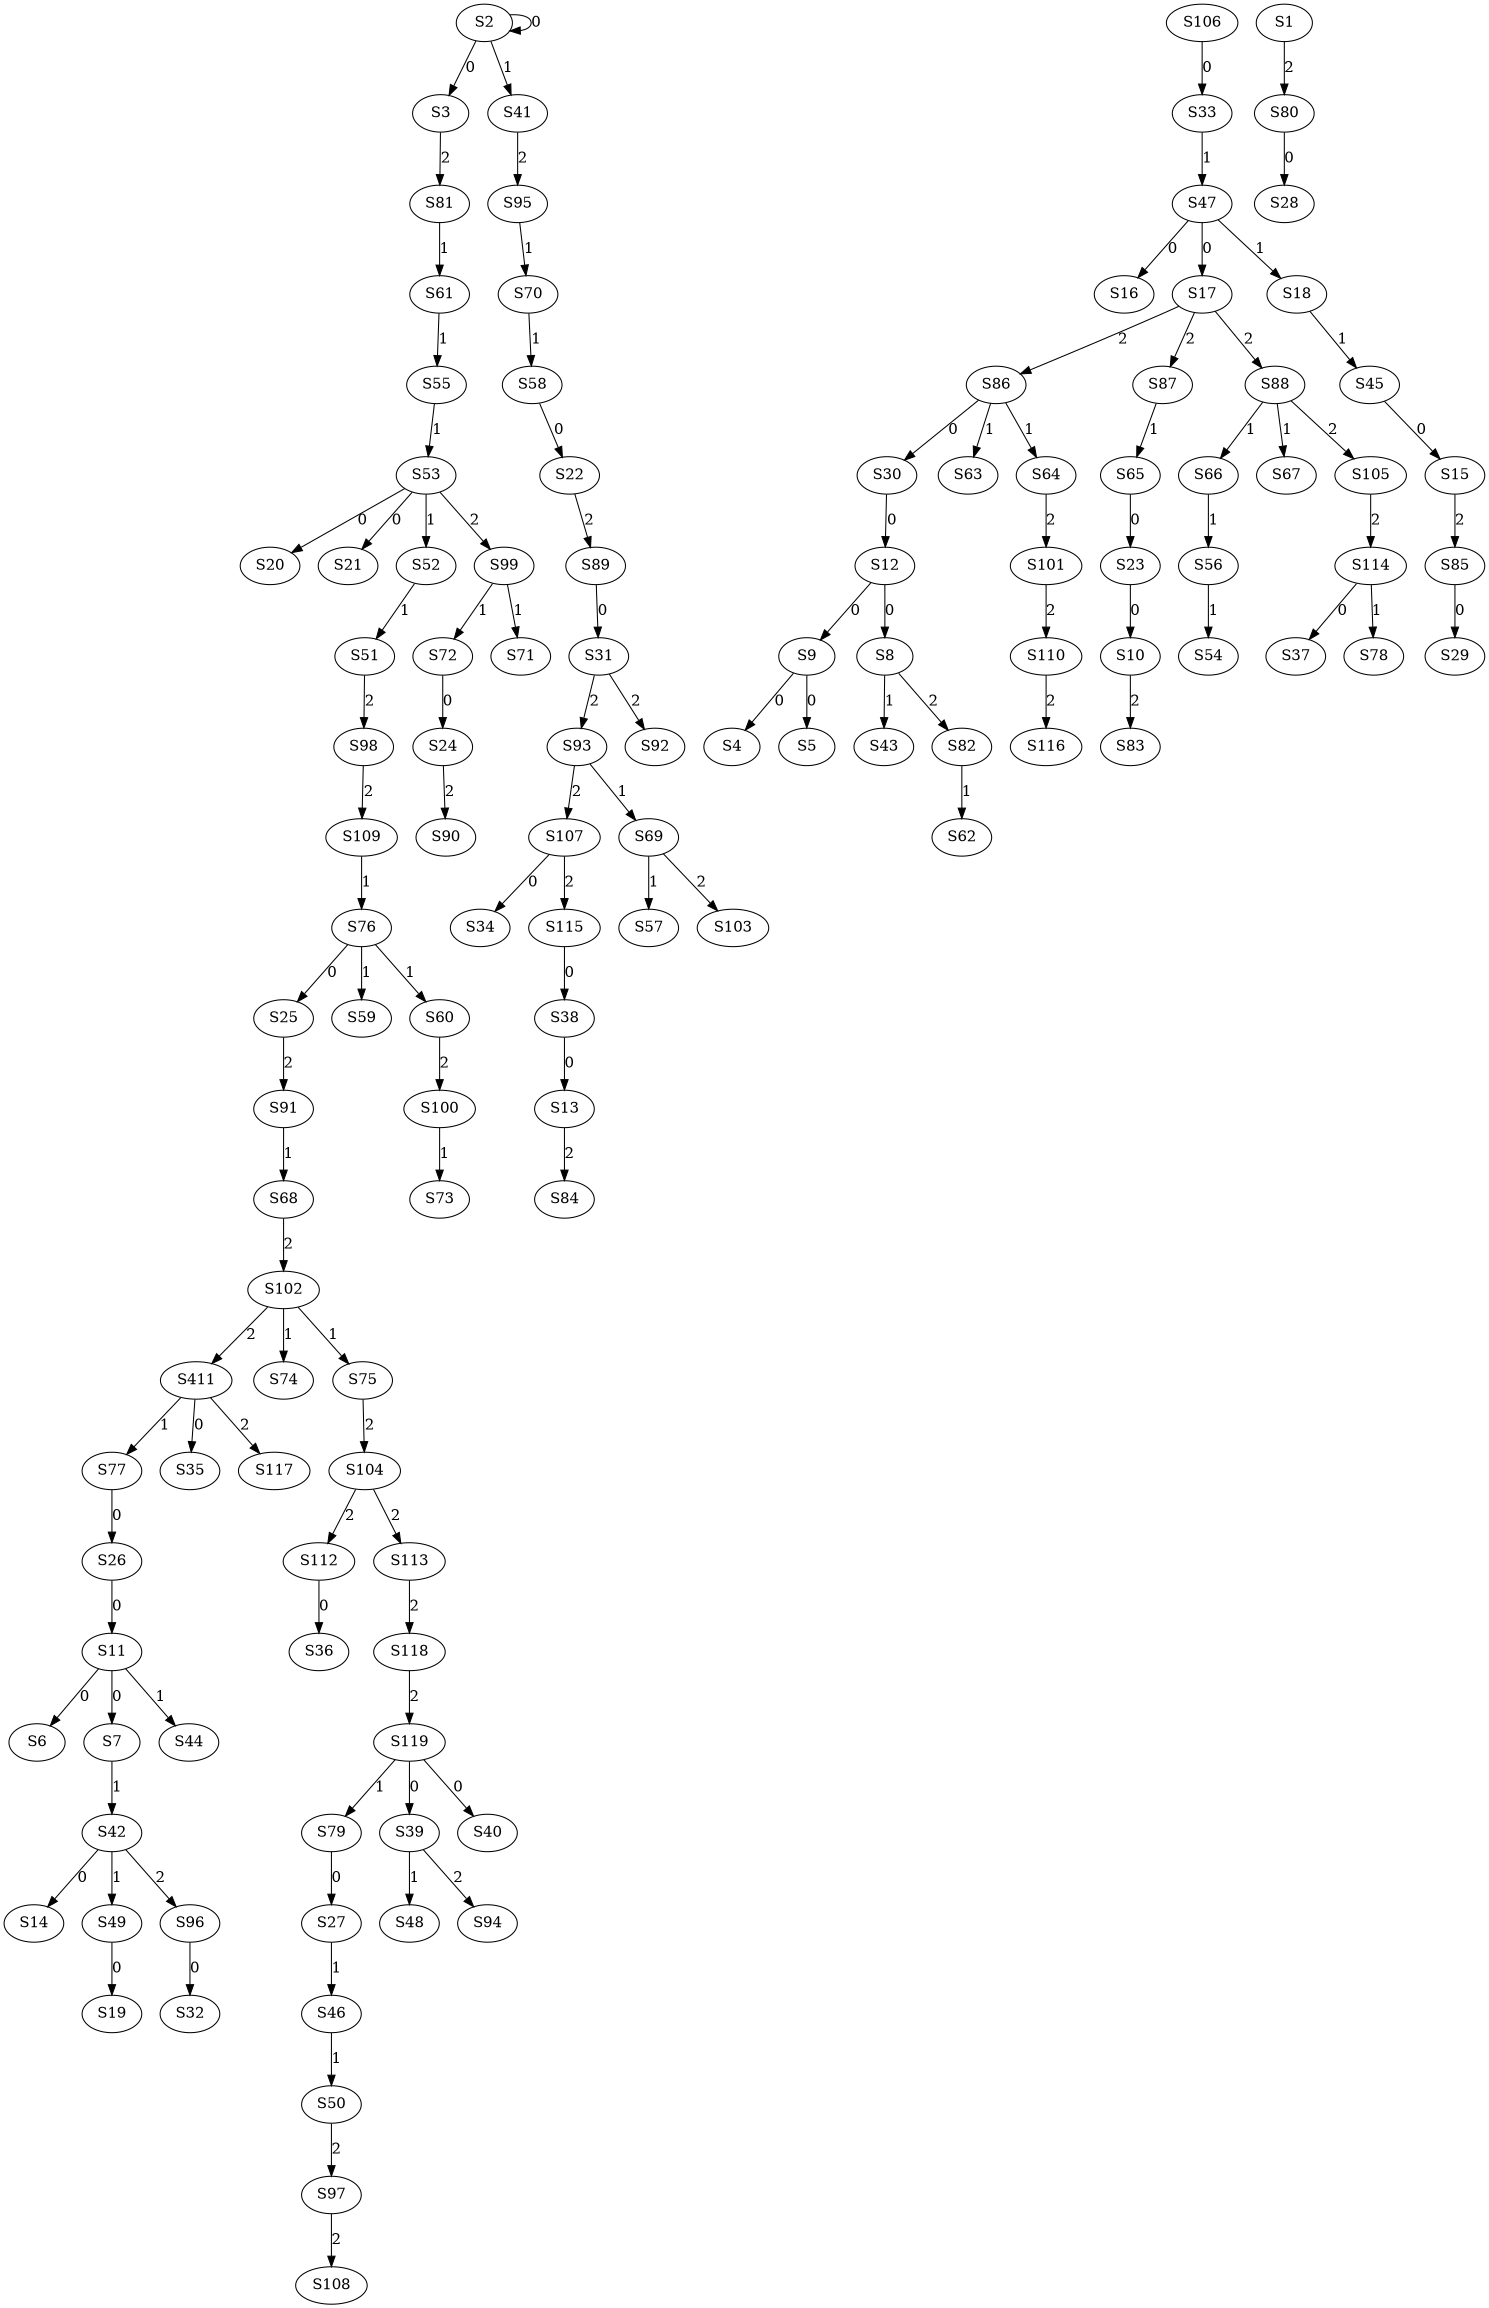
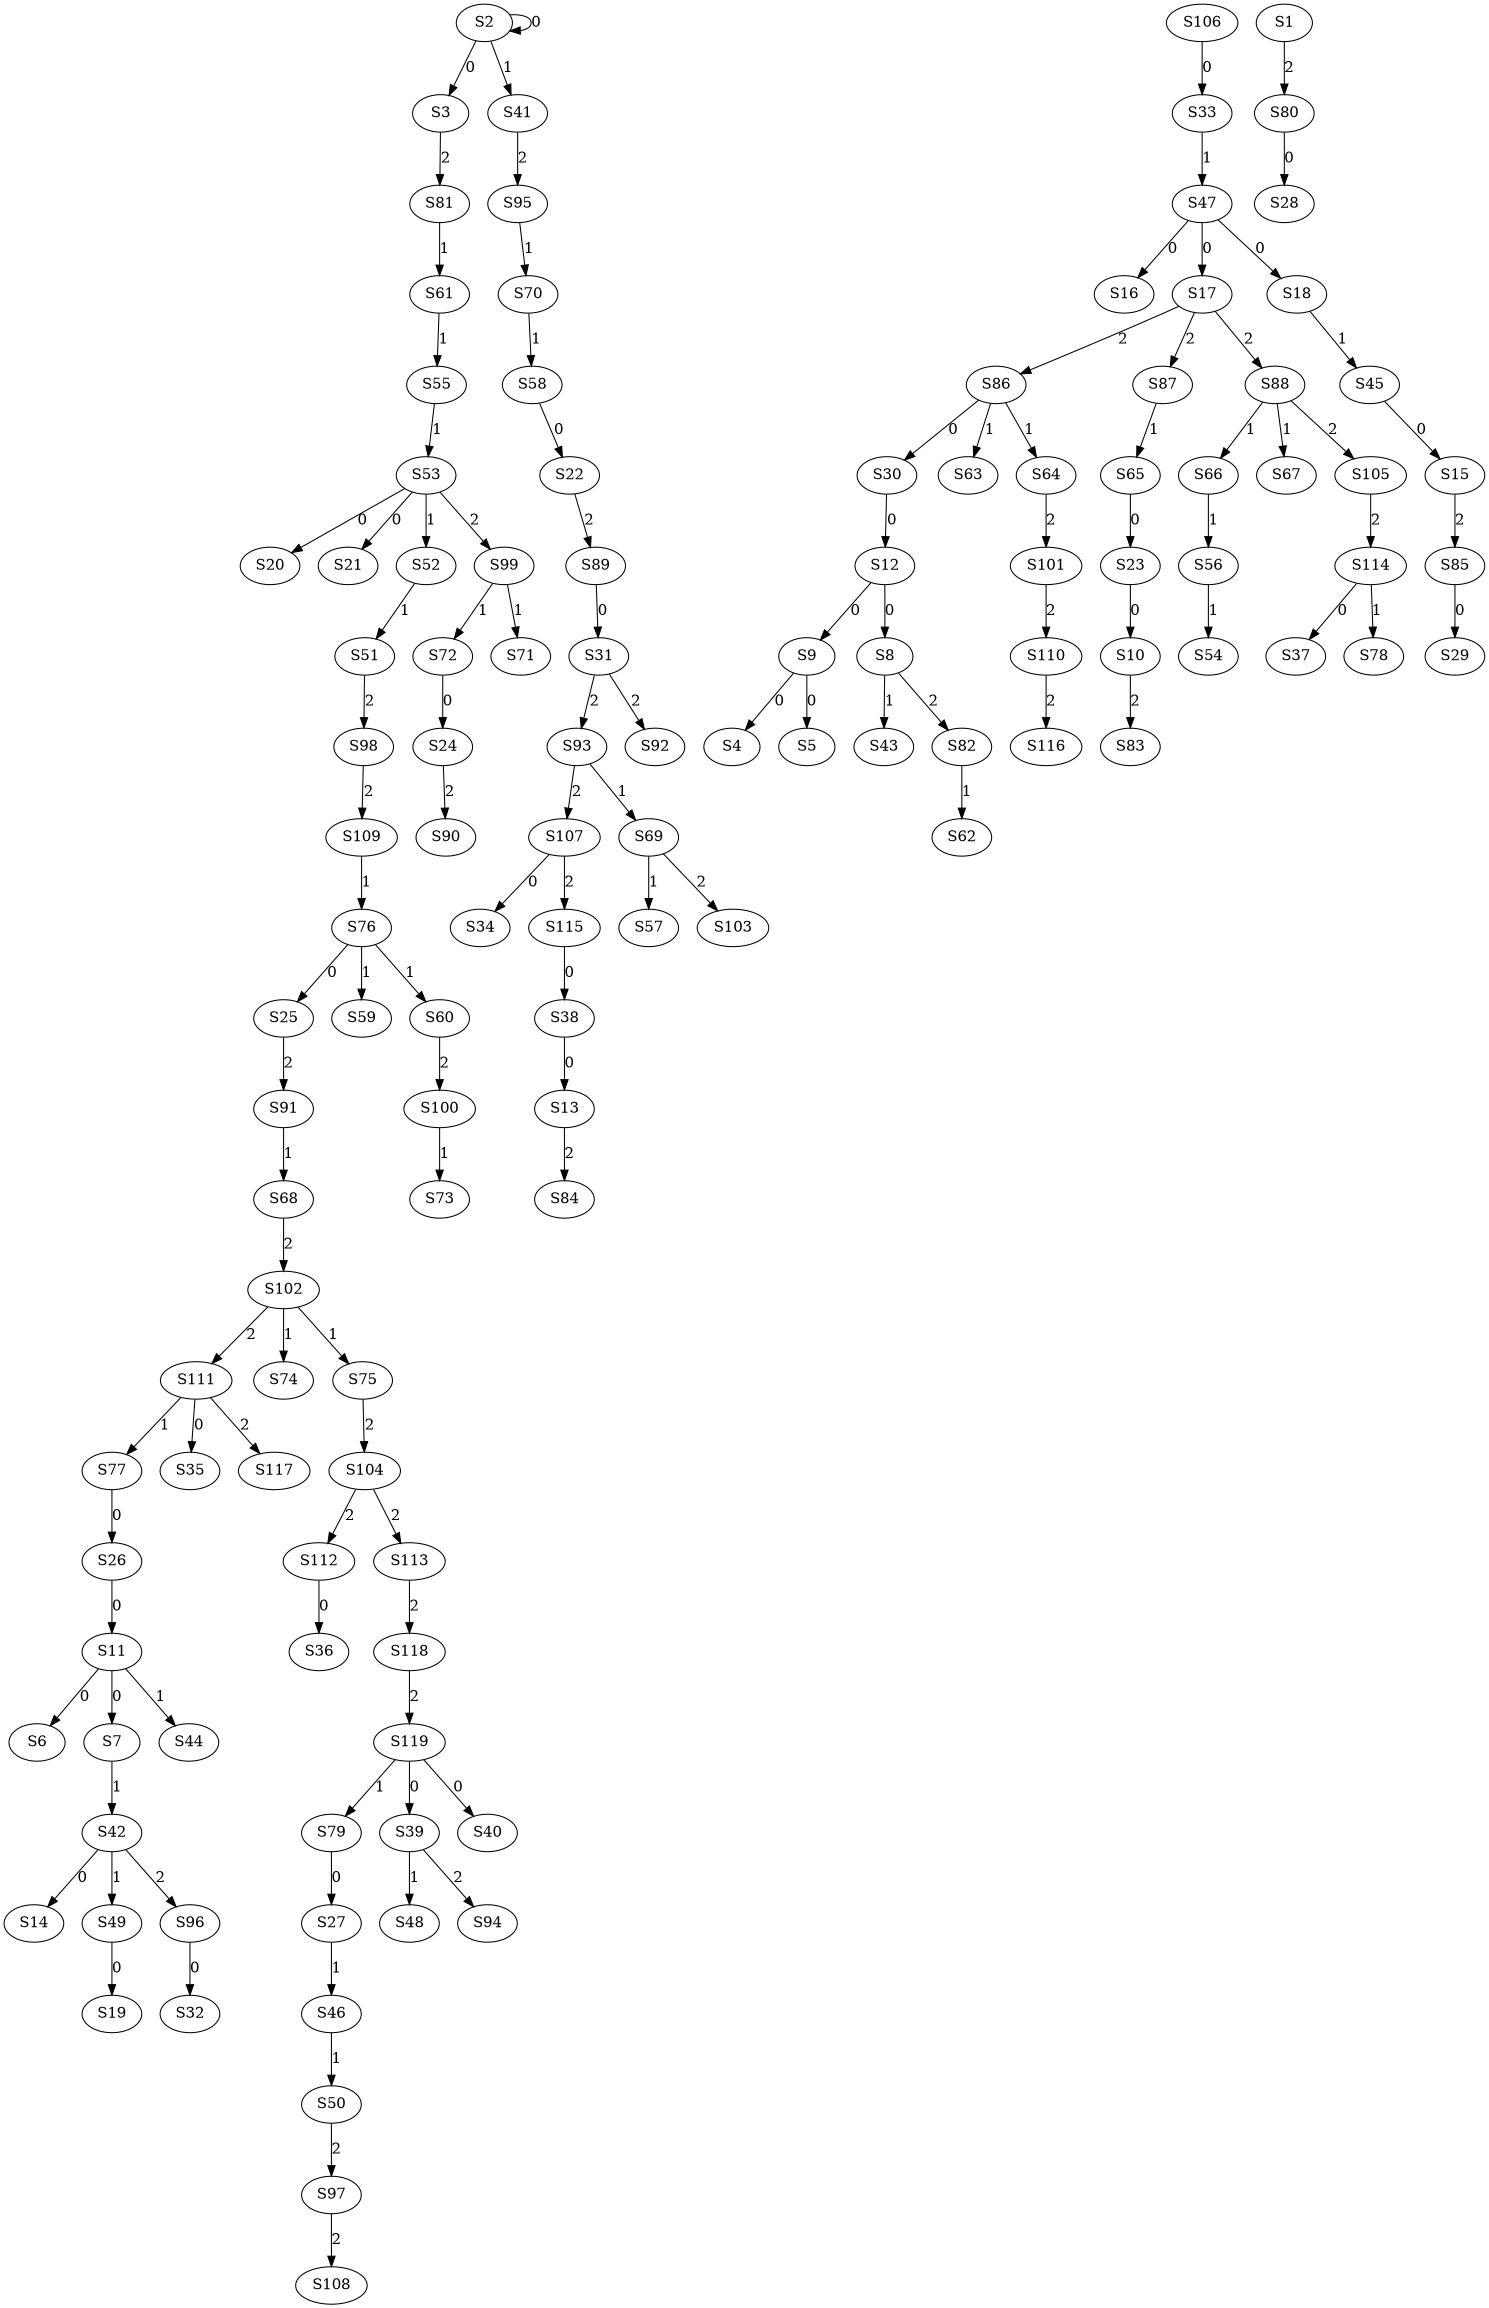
  strict digraph {
    S2
    S3
    S41
    S81
    S95
    S61
    S9
    S4
    S5
    S11
    S6
    S7
    S44
    S42
    S14
    S49
    S96
    S12
    S8
    S43
    S82
    S62
    S23
    S10
    S83
    S26
    S30
    S38
    S13
    S84
    S19
    S32
    S45
    S15
    S85
    S29
    S47
    S16
    S17
    S18
    S86
    S87
    S88
    S63
    S64
    S65
    S66
    S67
    S105
    S53
    S20
    S21
    S52
    S99
    S51
    S72
    S71
    S58
    S22
    S89
    S31
    S24
    S90
    S76
    S25
    S59
    S60
    S91
    S100
    S68
    S77
    S79
    S27
    S46
    S50
    S80
    S28
    S101
    S93
    S92
    S106
    S33
    S107
    S69
    S34
    S115
-   S111 [label=S411]
+   S111
    S35
    S117
    S112
    S36
    S114
    S37
    S78
    S119
    S39
    S40
    S48
    S94
    S70
    S97
    S108
    S98
    S109
    S55
    S56
    S54
    S57
    S103
    S73
    S110
    S102
    S74
    S75
    S104
    S113
    S1
    S116
    S118
    S2 -> S2 [label=0]
    S2 -> S3 [label=0]
    S2 -> S41 [label=1]
    S3 -> S81 [label=2]
    S41 -> S95 [label=2]
    S81 -> S61 [label=1]
    S95 -> S70 [label=1]
    S61 -> S55 [label=1]
    S9 -> S4 [label=0]
    S9 -> S5 [label=0]
    S11 -> S6 [label=0]
    S11 -> S7 [label=0]
    S11 -> S44 [label=1]
    S7 -> S42 [label=1]
    S42 -> S14 [label=0]
    S42 -> S49 [label=1]
    S42 -> S96 [label=2]
    S49 -> S19 [label=0]
    S96 -> S32 [label=0]
    S12 -> S9 [label=0]
    S12 -> S8 [label=0]
    S8 -> S43 [label=1]
    S8 -> S82 [label=2]
    S82 -> S62 [label=1]
    S23 -> S10 [label=0]
    S10 -> S83 [label=2]
    S26 -> S11 [label=0]
    S30 -> S12 [label=0]
    S38 -> S13 [label=0]
    S13 -> S84 [label=2]
    S45 -> S15 [label=0]
    S15 -> S85 [label=2]
    S85 -> S29 [label=0]
    S47 -> S16 [label=0]
    S47 -> S17 [label=0]
-   S47 -> S18 [label=1]
+   S47 -> S18 [label=0]
    S17 -> S86 [label=2]
    S17 -> S87 [label=2]
    S17 -> S88 [label=2]
    S18 -> S45 [label=1]
    S86 -> S30 [label=0]
    S86 -> S63 [label=1]
    S86 -> S64 [label=1]
    S87 -> S65 [label=1]
    S88 -> S66 [label=1]
    S88 -> S67 [label=1]
    S88 -> S105 [label=2]
    S64 -> S101 [label=2]
    S65 -> S23 [label=0]
    S66 -> S56 [label=1]
    S105 -> S114 [label=2]
    S53 -> S20 [label=0]
    S53 -> S21 [label=0]
    S53 -> S52 [label=1]
    S53 -> S99 [label=2]
    S52 -> S51 [label=1]
    S99 -> S72 [label=1]
    S99 -> S71 [label=1]
    S51 -> S98 [label=2]
    S72 -> S24 [label=0]
    S58 -> S22 [label=0]
    S22 -> S89 [label=2]
    S89 -> S31 [label=0]
    S31 -> S93 [label=2]
    S31 -> S92 [label=2]
    S24 -> S90 [label=2]
    S76 -> S25 [label=0]
    S76 -> S59 [label=1]
    S76 -> S60 [label=1]
    S25 -> S91 [label=2]
    S60 -> S100 [label=2]
    S91 -> S68 [label=1]
    S100 -> S73 [label=1]
    S68 -> S102 [label=2]
    S77 -> S26 [label=0]
    S79 -> S27 [label=0]
    S27 -> S46 [label=1]
    S46 -> S50 [label=1]
    S50 -> S97 [label=2]
    S80 -> S28 [label=0]
    S101 -> S110 [label=2]
    S93 -> S107 [label=2]
    S93 -> S69 [label=1]
    S106 -> S33 [label=0]
    S33 -> S47 [label=1]
    S107 -> S34 [label=0]
    S107 -> S115 [label=2]
    S69 -> S57 [label=1]
    S69 -> S103 [label=2]
    S115 -> S38 [label=0]
    S111 -> S77 [label=1]
    S111 -> S35 [label=0]
    S111 -> S117 [label=2]
    S112 -> S36 [label=0]
    S114 -> S37 [label=0]
    S114 -> S78 [label=1]
    S119 -> S79 [label=1]
    S119 -> S39 [label=0]
    S119 -> S40 [label=0]
    S39 -> S48 [label=1]
    S39 -> S94 [label=2]
    S70 -> S58 [label=1]
    S97 -> S108 [label=2]
    S98 -> S109 [label=2]
    S109 -> S76 [label=1]
    S55 -> S53 [label=1]
    S56 -> S54 [label=1]
    S110 -> S116 [label=2]
    S102 -> S111 [label=2]
    S102 -> S74 [label=1]
    S102 -> S75 [label=1]
    S75 -> S104 [label=2]
    S104 -> S112 [label=2]
    S104 -> S113 [label=2]
    S113 -> S118 [label=2]
    S1 -> S80 [label=2]
    S118 -> S119 [label=2]
  }
